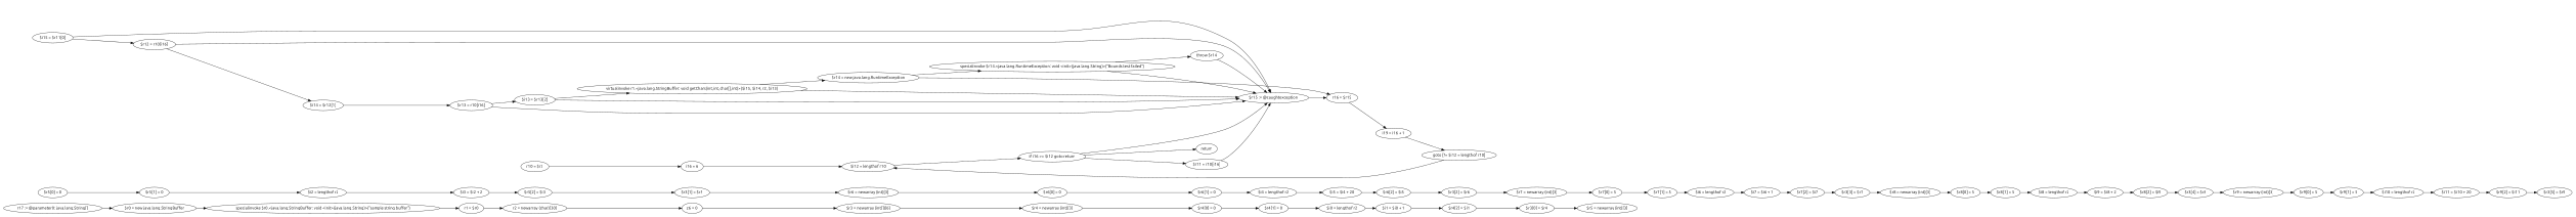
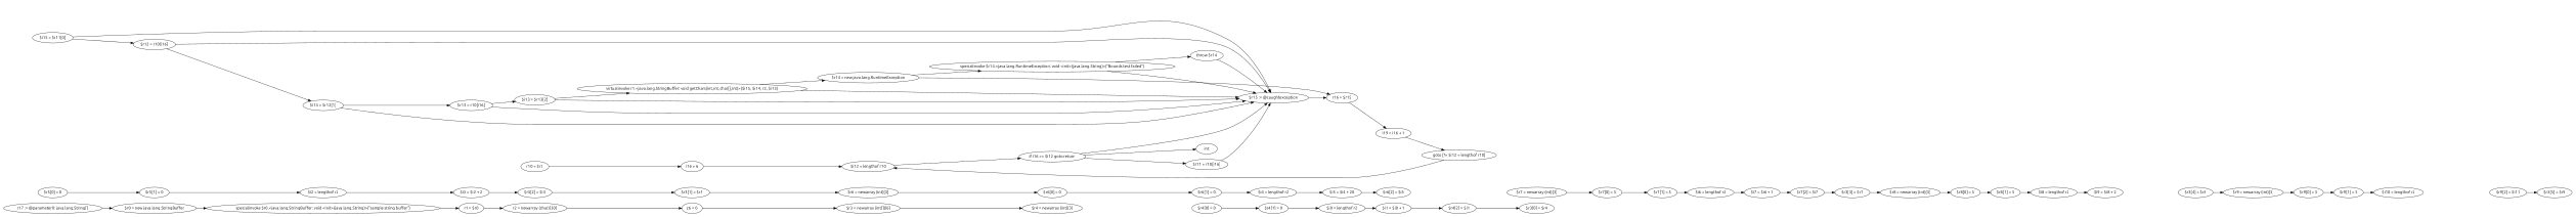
  digraph {
    fontname=Ubuntu
    rankdir=LR
    node [fontname=Ubuntu]
    edge [fontname=Ubuntu]
    "r17 := @parameter0: java.lang.String[]"
    "$r0 = new java.lang.StringBuffer"
    "specialinvoke $r0.<java.lang.StringBuffer: void <init>(java.lang.String)>(\"sample string buffer\")"
    "r1 = $r0"
    "r2 = newarray (char)[30]"
    n6 [label="z6 = 0"]
    "$r3 = newarray (int[])[6]"
    "$r4 = newarray (int)[3]"
    "$r4[0] = 0"
    "$r4[1] = 0"
    "$i0 = lengthof r2"
    "$i1 = $i0 + 1"
    "$r4[2] = $i1"
    "$r3[0] = $r4"
-   "$r5 = newarray (int)[3]"
    "$r5[0] = 0"
    "$r5[1] = 0"
    "$i2 = lengthof r2"
    "$i3 = $i2 + 2"
    "$r5[2] = $i3"
    "$r3[1] = $r5"
    "$r6 = newarray (int)[3]"
    "$r6[0] = 0"
    "$r6[1] = 0"
    "$i4 = lengthof r2"
    "$i5 = $i4 + 20"
    "$r6[2] = $i5"
-   "$r3[2] = $r6"
    "$r7 = newarray (int)[3]"
    "$r7[0] = 5"
    "$r7[1] = 5"
    "$i6 = lengthof r2"
    "$i7 = $i6 + 1"
    "$r7[2] = $i7"
    "$r3[3] = $r7"
    "$r8 = newarray (int)[3]"
    "$r8[0] = 5"
    "$r8[1] = 5"
    "$i8 = lengthof r2"
    "$i9 = $i8 + 2"
-   "$r8[2] = $i9"
    "$r3[4] = $r8"
    "$r9 = newarray (int)[3]"
    "$r9[0] = 5"
    "$r9[1] = 5"
    "$i10 = lengthof r2"
-   "$i11 = $i10 + 20"
    "$r9[2] = $i11"
    "$r3[5] = $r9"
    n50 [label="i16 = 6"]
    "r10 = $r3"
    "$i12 = lengthof r10"
    "if i16 >= $i12 goto return"
    "$r11 = r10[i16]"
    "$r15 := @caughtexception"
-   return
+   return [label=int]
    "r16 = $r15"
    "$i15 = $r11[0]"
    "$r12 = r10[i16]"
    "$i14 = $r12[1]"
    "$r13 = r10[i16]"
    "$i13 = $r13[2]"
    "virtualinvoke r1.<java.lang.StringBuffer: void getChars(int,int,char[],int)>($i15, $i14, r2, $i13)"
    "$r14 = new java.lang.RuntimeException"
    "specialinvoke $r14.<java.lang.RuntimeException: void <init>(java.lang.String)>(\"Bounds test failed\")"
    "throw $r14"
    n67 [label="i19 = i16 + 1"]
    "goto [?= $i12 = lengthof r10]"
    "r17 := @parameter0: java.lang.String[]" -> "$r0 = new java.lang.StringBuffer"
    "$r0 = new java.lang.StringBuffer" -> "specialinvoke $r0.<java.lang.StringBuffer: void <init>(java.lang.String)>(\"sample string buffer\")"
    "specialinvoke $r0.<java.lang.StringBuffer: void <init>(java.lang.String)>(\"sample string buffer\")" -> "r1 = $r0"
    "r1 = $r0" -> "r2 = newarray (char)[30]"
    "r2 = newarray (char)[30]" -> n6
    n6 -> "$r3 = newarray (int[])[6]"
    "$r3 = newarray (int[])[6]" -> "$r4 = newarray (int)[3]"
-   "$r4 = newarray (int)[3]" -> "$r4[0] = 0"
    "$r4[0] = 0" -> "$r4[1] = 0"
    "$r4[1] = 0" -> "$i0 = lengthof r2"
    "$i0 = lengthof r2" -> "$i1 = $i0 + 1"
    "$i1 = $i0 + 1" -> "$r4[2] = $i1"
    "$r4[2] = $i1" -> "$r3[0] = $r4"
-   "$r3[0] = $r4" -> "$r5 = newarray (int)[3]"
    "$r5[0] = 0" -> "$r5[1] = 0"
    "$r5[1] = 0" -> "$i2 = lengthof r2"
    "$i2 = lengthof r2" -> "$i3 = $i2 + 2"
    "$i3 = $i2 + 2" -> "$r5[2] = $i3"
    "$r5[2] = $i3" -> "$r3[1] = $r5"
    "$r3[1] = $r5" -> "$r6 = newarray (int)[3]"
    "$r6 = newarray (int)[3]" -> "$r6[0] = 0"
    "$r6[0] = 0" -> "$r6[1] = 0"
    "$r6[1] = 0" -> "$i4 = lengthof r2"
    "$i4 = lengthof r2" -> "$i5 = $i4 + 20"
    "$i5 = $i4 + 20" -> "$r6[2] = $i5"
-   "$r6[2] = $i5" -> "$r3[2] = $r6"
-   "$r3[2] = $r6" -> "$r7 = newarray (int)[3]"
    "$r7 = newarray (int)[3]" -> "$r7[0] = 5"
    "$r7[0] = 5" -> "$r7[1] = 5"
    "$r7[1] = 5" -> "$i6 = lengthof r2"
    "$i6 = lengthof r2" -> "$i7 = $i6 + 1"
    "$i7 = $i6 + 1" -> "$r7[2] = $i7"
    "$r7[2] = $i7" -> "$r3[3] = $r7"
    "$r3[3] = $r7" -> "$r8 = newarray (int)[3]"
    "$r8 = newarray (int)[3]" -> "$r8[0] = 5"
    "$r8[0] = 5" -> "$r8[1] = 5"
    "$r8[1] = 5" -> "$i8 = lengthof r2"
    "$i8 = lengthof r2" -> "$i9 = $i8 + 2"
-   "$i9 = $i8 + 2" -> "$r8[2] = $i9"
-   "$r8[2] = $i9" -> "$r3[4] = $r8"
    "$r3[4] = $r8" -> "$r9 = newarray (int)[3]"
    "$r9 = newarray (int)[3]" -> "$r9[0] = 5"
    "$r9[0] = 5" -> "$r9[1] = 5"
    "$r9[1] = 5" -> "$i10 = lengthof r2"
-   "$i10 = lengthof r2" -> "$i11 = $i10 + 20"
-   "$i11 = $i10 + 20" -> "$r9[2] = $i11"
    "$r9[2] = $i11" -> "$r3[5] = $r9"
    n50 -> "$i12 = lengthof r10"
    "r10 = $r3" -> n50
    "$i12 = lengthof r10" -> "if i16 >= $i12 goto return"
    "if i16 >= $i12 goto return" -> "$r11 = r10[i16]"
    "if i16 >= $i12 goto return" -> "$r15 := @caughtexception"
    "if i16 >= $i12 goto return" -> return
    "$r11 = r10[i16]" -> "$r15 := @caughtexception"
    "$r15 := @caughtexception" -> "r16 = $r15"
    "r16 = $r15" -> n67
    "$i15 = $r11[0]" -> "$r15 := @caughtexception"
    "$i15 = $r11[0]" -> "$r12 = r10[i16]"
    "$r12 = r10[i16]" -> "$r15 := @caughtexception"
    "$r12 = r10[i16]" -> "$i14 = $r12[1]"
+   "$i14 = $r12[1]" -> "$r15 := @caughtexception"
    "$i14 = $r12[1]" -> "$r13 = r10[i16]"
    "$r13 = r10[i16]" -> "$r15 := @caughtexception"
    "$r13 = r10[i16]" -> "$i13 = $r13[2]"
    "$i13 = $r13[2]" -> "$r15 := @caughtexception"
    "$i13 = $r13[2]" -> "virtualinvoke r1.<java.lang.StringBuffer: void getChars(int,int,char[],int)>($i15, $i14, r2, $i13)"
    "virtualinvoke r1.<java.lang.StringBuffer: void getChars(int,int,char[],int)>($i15, $i14, r2, $i13)" -> "$r15 := @caughtexception"
    "virtualinvoke r1.<java.lang.StringBuffer: void getChars(int,int,char[],int)>($i15, $i14, r2, $i13)" -> "$r14 = new java.lang.RuntimeException"
    "$r14 = new java.lang.RuntimeException" -> "r16 = $r15"
    "$r14 = new java.lang.RuntimeException" -> "specialinvoke $r14.<java.lang.RuntimeException: void <init>(java.lang.String)>(\"Bounds test failed\")"
    "specialinvoke $r14.<java.lang.RuntimeException: void <init>(java.lang.String)>(\"Bounds test failed\")" -> "$r15 := @caughtexception"
    "specialinvoke $r14.<java.lang.RuntimeException: void <init>(java.lang.String)>(\"Bounds test failed\")" -> "throw $r14"
    "throw $r14" -> "$r15 := @caughtexception"
    n67 -> "goto [?= $i12 = lengthof r10]"
    "goto [?= $i12 = lengthof r10]" -> "$i12 = lengthof r10"
  }
